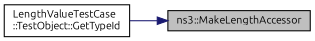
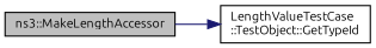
  digraph {
    rankdir=RL
    fontname=Ubuntu
    node [color=black fontname=Ubuntu fontsize=10 shape=record style=filled]
    n1 [fillcolor=grey75 fontcolor=black height=0.2 label="ns3::MakeLengthAccessor" width=0.4]
    n2 [fillcolor=white height=0.2 label="LengthValueTestCase\l::TestObject::GetTypeId" width=0.4]
-   n1 -> n2 [color=midnightblue dir=back fontname=Ubuntu fontsize=10 labelfontname=Helvetica labelfontsize=10 style=solid]
+   n2 -> n1 [color=midnightblue dir=back fontname=Ubuntu fontsize=10 labelfontname=Helvetica labelfontsize=10 style=solid]
  }
